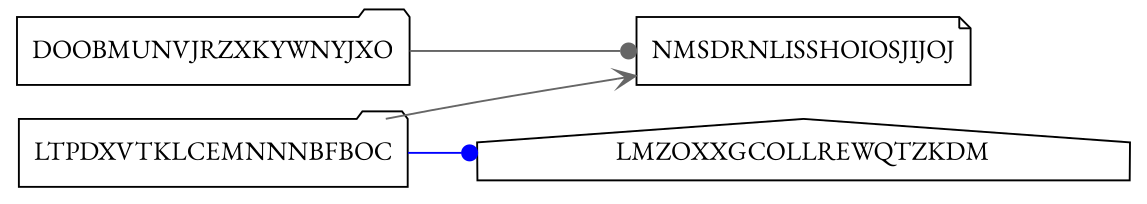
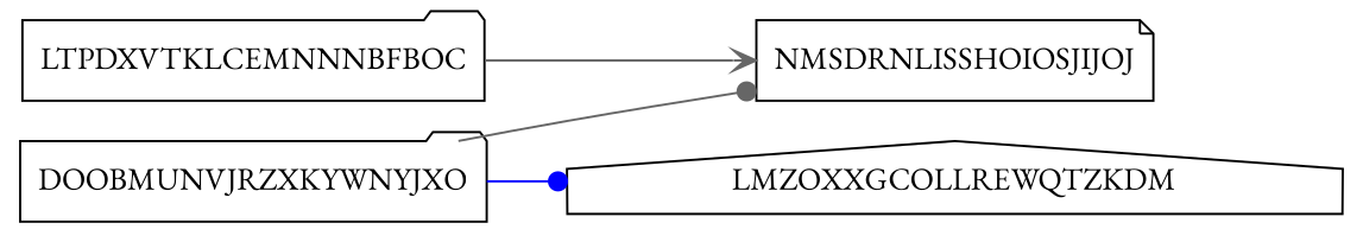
  digraph {
    fontname="EB Garamond"
    rankdir=LR
    node [Weight=11 fontname="EB Garamond" shape=folder]
    edge [Weight=16 arrowhead=dot color=gray40 fontname="EB Garamond"]
    NMSDRNLISSHOIOSJIJOJ [Weight=18 shape=note]
    LTPDXVTKLCEMNNNBFBOC
    DOOBMUNVJRZXKYWNYJXO [Weight=15]
    LMZOXXGCOLLREWQTZKDM [shape=house]
    LTPDXVTKLCEMNNNBFBOC -> NMSDRNLISSHOIOSJIJOJ [Weight=11 arrowhead=vee]
    DOOBMUNVJRZXKYWNYJXO -> NMSDRNLISSHOIOSJIJOJ
-   LTPDXVTKLCEMNNNBFBOC -> LMZOXXGCOLLREWQTZKDM [color=blue]
+   DOOBMUNVJRZXKYWNYJXO -> LMZOXXGCOLLREWQTZKDM [color=blue]
  }
